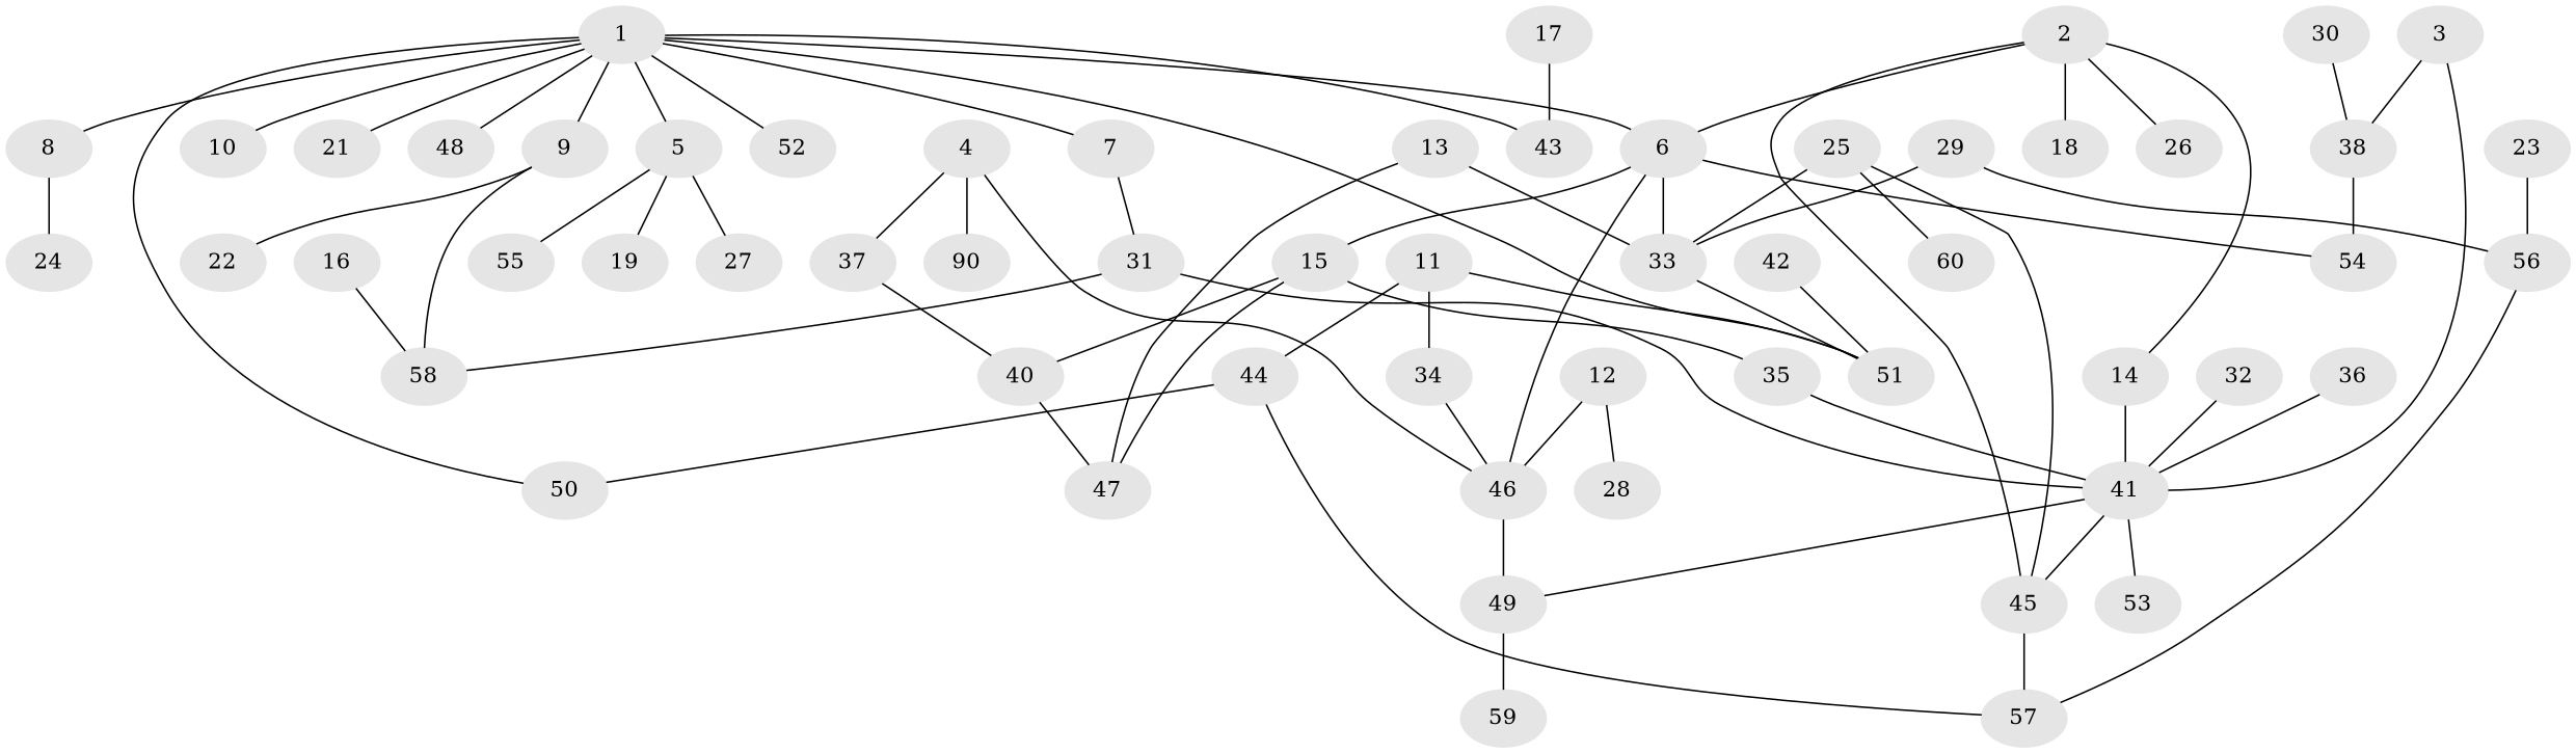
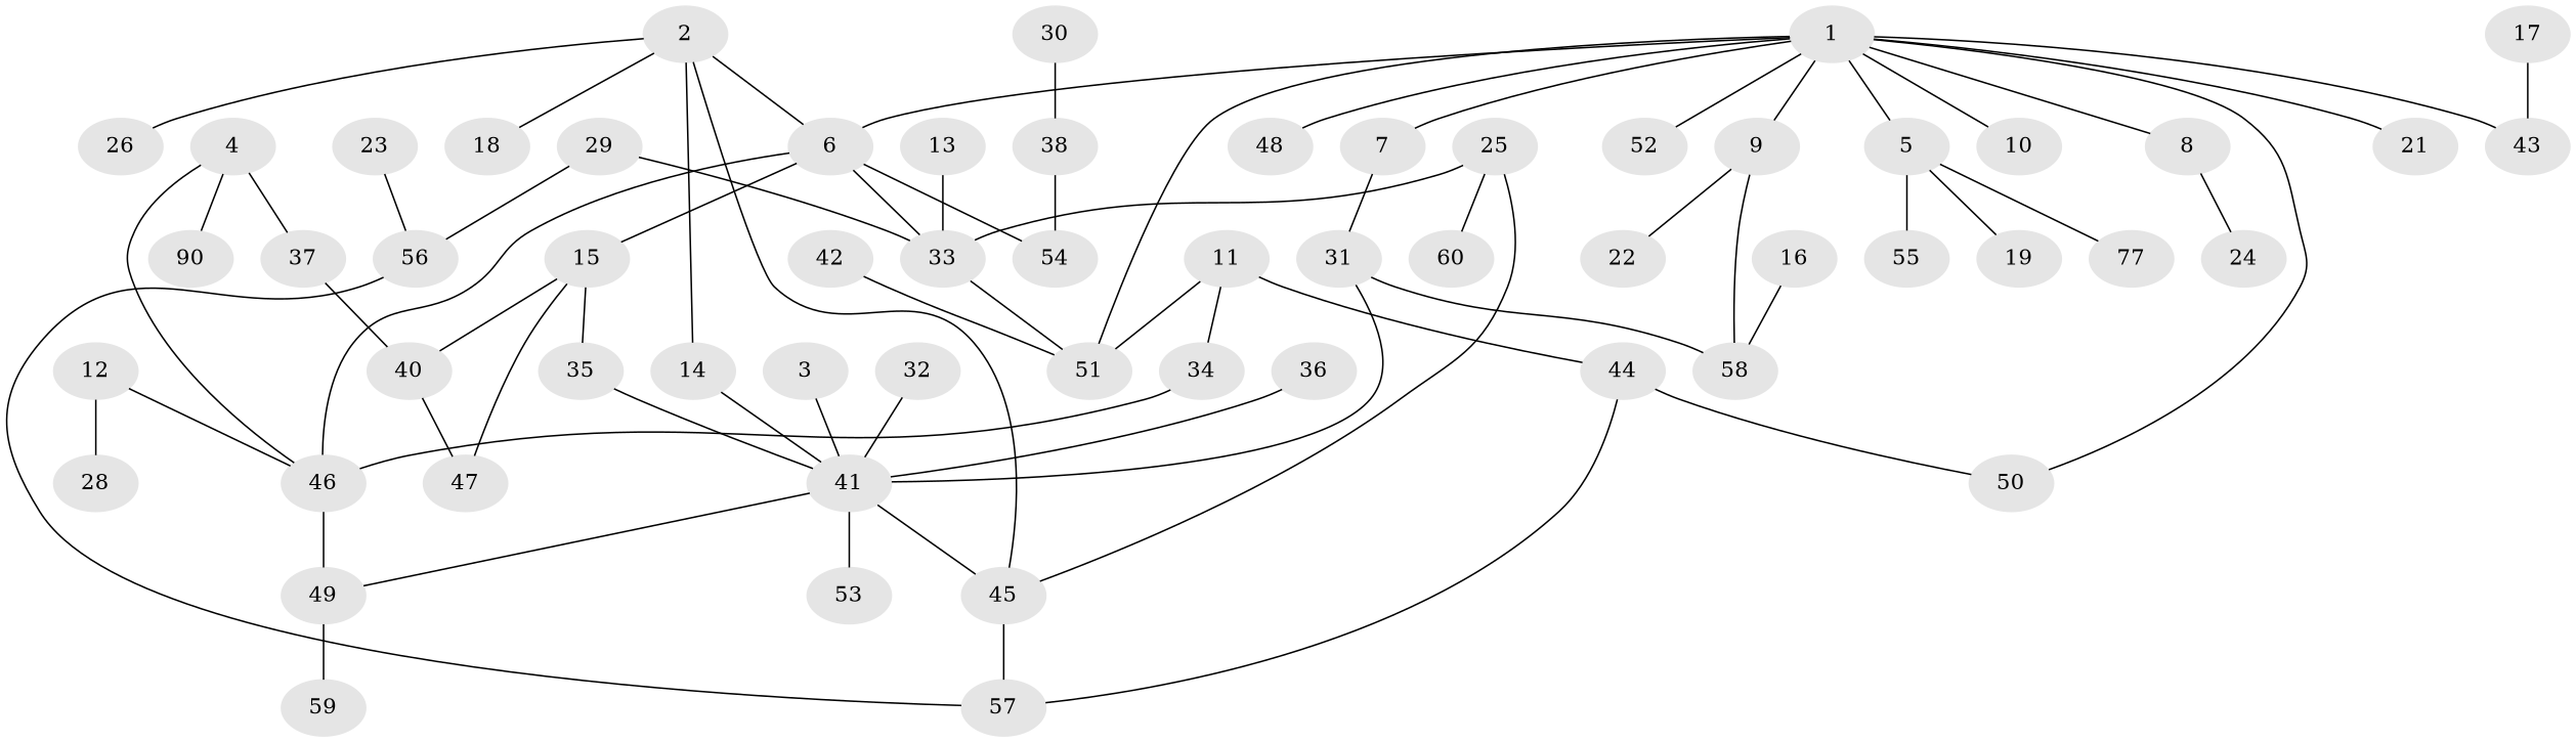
  graph {
    node [color=gray90 style=filled]
    edge [weight=1.0]
    1
    5
    6
    7
    8
    9
    10
    21
    43
    48
    50
    51
    52
    19
-   27
+   27 [label=77]
    55
    46
    15
    33
    54
    31
    24
    22
    58
    2
    14
    18
    26
    45
    41
    57
    3
    38
    49
    53
    n36 [label=90]
    4
    37
    40
    47
    35
    11
    34
    44
    12
    28
    56
    13
    16
    17
    23
    25
    60
    29
    30
    32
    36
    59
    42
    1 -- 5
    1 -- 6
    1 -- 7
    1 -- 8
    1 -- 9
    1 -- 10
    1 -- 21
    1 -- 43
    1 -- 48
    1 -- 50
    1 -- 51
    1 -- 52
    5 -- 19
    5 -- 27
    5 -- 55
    6 -- 46
    6 -- 15
    6 -- 33
    6 -- 54
    7 -- 31
    8 -- 24
    9 -- 22
    9 -- 58
    46 -- 49 [weight=2.0]
    15 -- 40
    15 -- 47
    15 -- 35
    33 -- 51
    31 -- 58
    31 -- 41
    2 -- 6
    2 -- 14
    2 -- 18
    2 -- 26
    2 -- 45
    14 -- 41
    45 -- 57
    41 -- 45
    41 -- 49
    41 -- 53
    3 -- 41
-   3 -- 38
    38 -- 54
    49 -- 59
    4 -- 46
    4 -- n36
    4 -- 37
    37 -- 40
    40 -- 47
    35 -- 41
    11 -- 51
    11 -- 34
    11 -- 44
    34 -- 46
    44 -- 50
    44 -- 57
    12 -- 46
    12 -- 28
    56 -- 57
    13 -- 33
-   13 -- 47
    16 -- 58
    17 -- 43
    23 -- 56
    25 -- 33
    25 -- 45
    25 -- 60
    29 -- 33
    29 -- 56
    30 -- 38
    32 -- 41
    36 -- 41
    42 -- 51
  }
